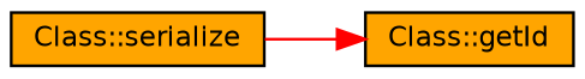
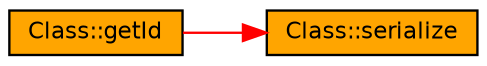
  digraph {
    rankdir=RL
    node [color=black fillcolor=orange fontname=Helvetica fontsize=10 shape=record style=filled]
    n1 [fontcolor=black height=0.2 label="Class::getId" width=0.4]
    n2 [height=0.2 label="Class::serialize" width=0.4]
-   n1 -> n2 [color=red dir=back fontname=Helvetica fontsize=10 labelfontname=Helvetica labelfontsize=10 style=solid]
+   n2 -> n1 [color=red dir=back fontname=Helvetica fontsize=10 labelfontname=Helvetica labelfontsize=10 style=solid]
  }
